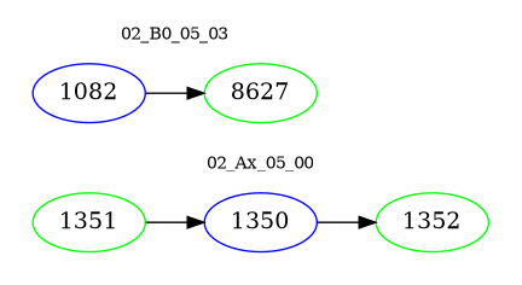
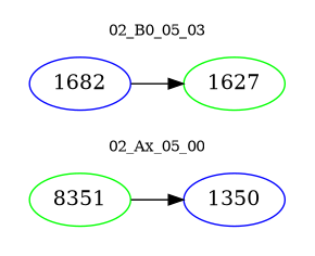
  digraph {
    rankdir=LR
    node [color=green]
    edge [color=black]
    n1 [color=blue label=1350]
-   n2 [label=1352]
-   n3 [label=1351]
-   n4 [color=blue label=1082]
-   n5 [label=8627]
+   n3 [label=8351]
+   n4 [color=blue label=1682]
+   n5 [label=1627]
    subgraph cluster_1 {
      color=white
      fontsize=10
      label="02_Ax_05_00"
      n1
-     n2
      n3
    }
    subgraph cluster_2 {
      color=white
      fontsize=10
      label="02_B0_05_03"
      n4
      n5
    }
-   n1 -> n2
    n3 -> n1
    n4 -> n5
  }
